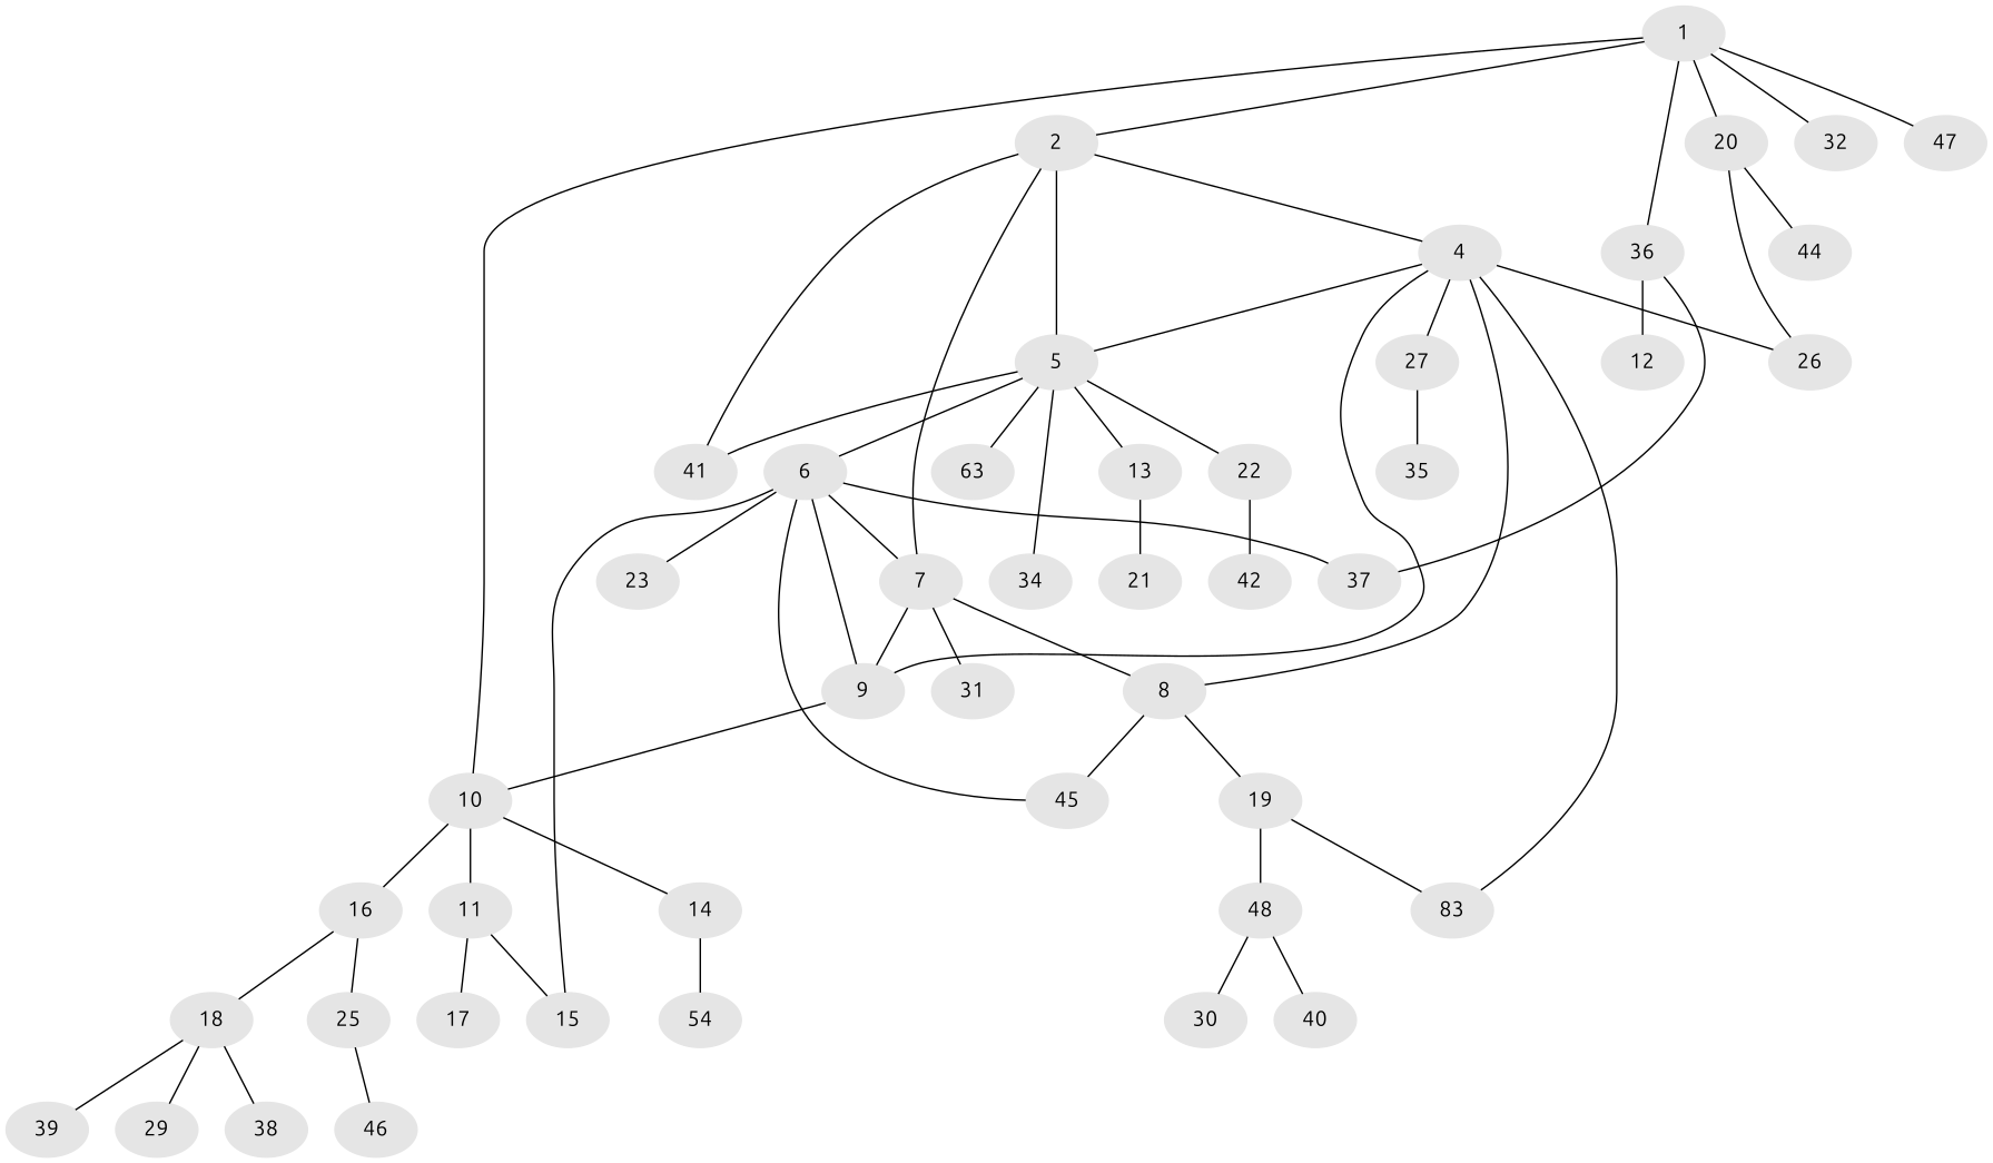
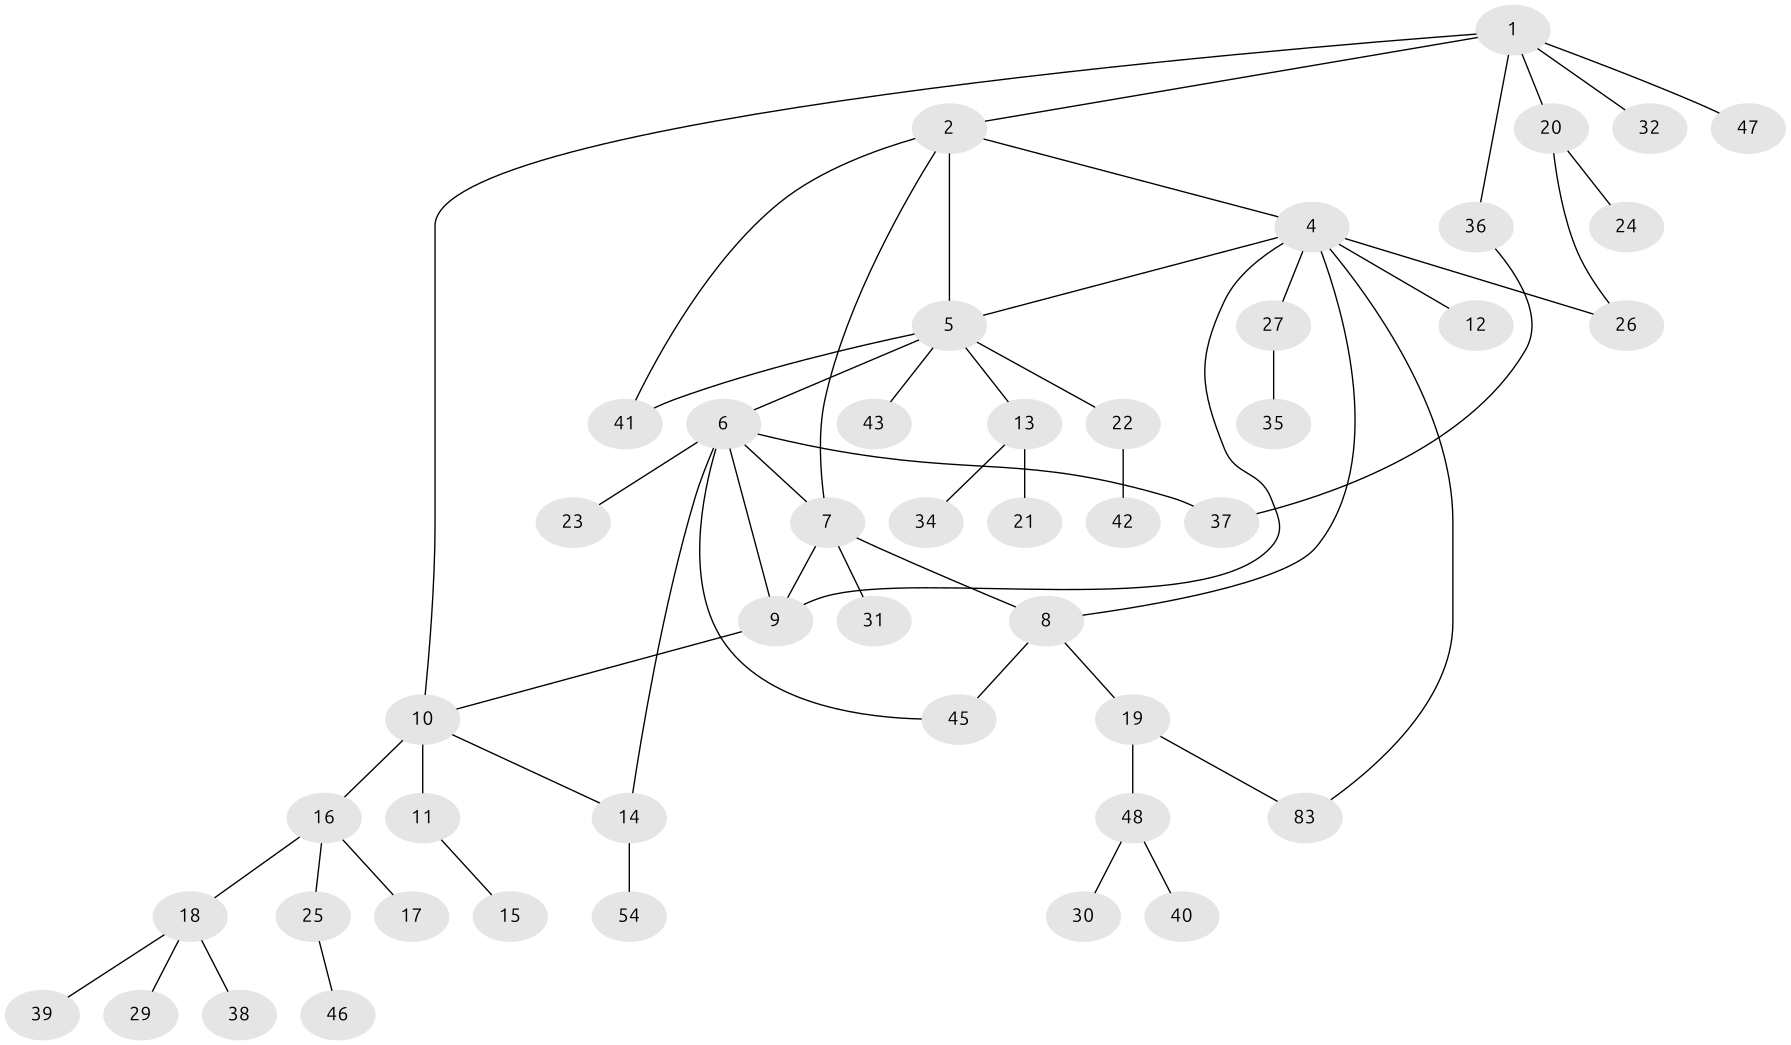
  graph {
    fontname=Ubuntu
    node [color=gray90 fontname=Ubuntu style=filled]
    edge [fontname=Ubuntu]
    1
    2
    10
    20
    32
    36
    47
    4
    5
    7
    41
    14
    11
    16
    26
-   44
+   44 [label=24]
    37
    8
    9
    12
    27
    n22 [label=83]
    6
    13
    22
    34
-   43 [label=63]
+   43
    31
    45
    19
    35
    23
    21
    42
    n35 [label=54]
    n36 [label=48]
    15
    17
    18
    25
    29
    38
    39
    46
    30
    40
    1 -- 2
    1 -- 10
    1 -- 20
    1 -- 32
    1 -- 36
    1 -- 47
    2 -- 4
    2 -- 5
    2 -- 7
    2 -- 41
    10 -- 14
    10 -- 11
    10 -- 16
    20 -- 26
    20 -- 44
    36 -- 37
    4 -- 5
    4 -- 26
    4 -- 8
    4 -- 9
-   36 -- 12
+   4 -- 12
    4 -- 27
    4 -- n22
    5 -- 41
    5 -- 6
    5 -- 13
    5 -- 22
-   5 -- 34
+   13 -- 34
    5 -- 43
    7 -- 8
    7 -- 9
    7 -- 31
    14 -- n35
    11 -- 15
-   11 -- 17
+   16 -- 17
    16 -- 18
    16 -- 25
    8 -- 45
    8 -- 19
    9 -- 10
    27 -- 35
    6 -- 7
-   6 -- 15
+   6 -- 14
    6 -- 37
    6 -- 9
    6 -- 45
    6 -- 23
    13 -- 21
    22 -- 42
    19 -- n22
    19 -- n36
    n36 -- 30
    n36 -- 40
    18 -- 29
    18 -- 38
    18 -- 39
    25 -- 46
  }
